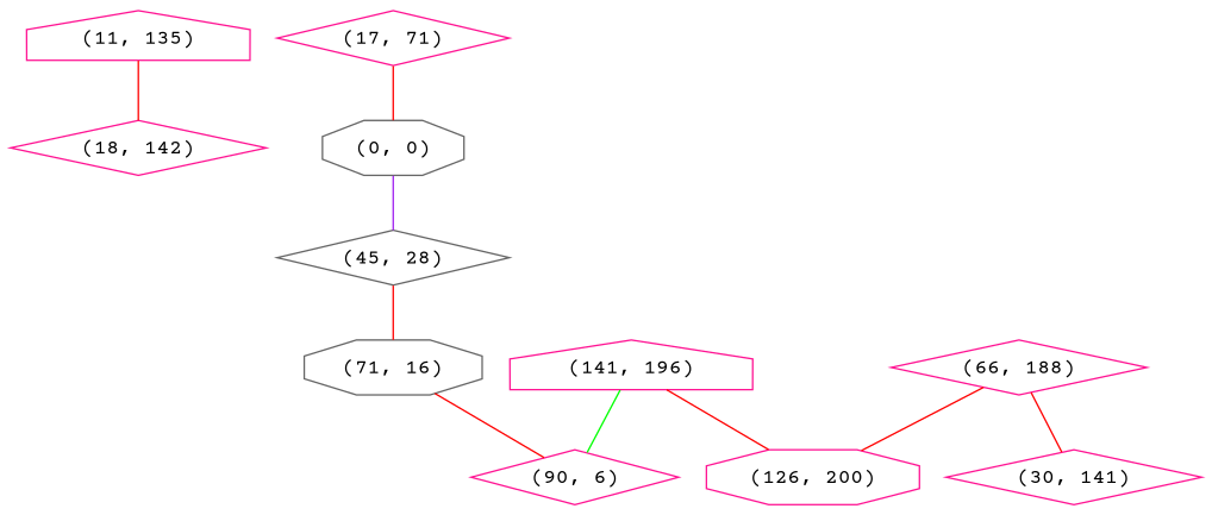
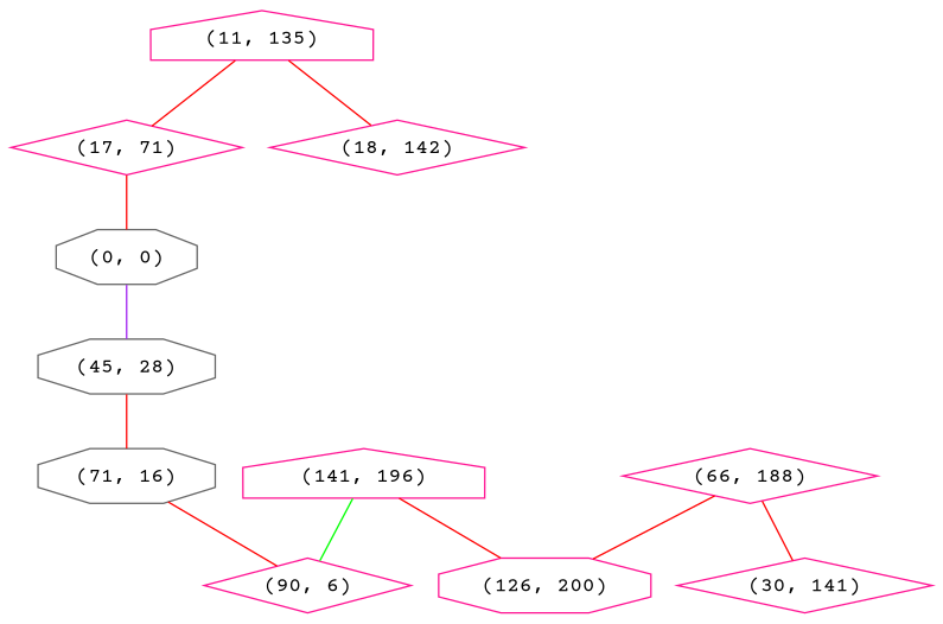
  graph {
    fontname="Courier Prime"
    node [color=deeppink fontname="Courier Prime" shape=diamond]
    edge [color=red fontname="Courier Prime" weight=1]
    "(11, 135)" [shape=house]
    "(17, 71)"
    "(18, 142)"
    "(0, 0)" [color=gray40 shape=octagon]
-   "(45, 28)" [color=gray40]
+   "(45, 28)" [color=gray40 shape=octagon]
    "(71, 16)" [color=gray40 shape=octagon]
    "(126, 200)" [shape=octagon]
    "(66, 188)"
    n9 [label="(30, 141)"]
    "(141, 196)" [shape=house]
    "(90, 6)"
+   "(11, 135)" -- "(17, 71)"
    "(11, 135)" -- "(18, 142)"
    "(17, 71)" -- "(0, 0)"
    "(0, 0)" -- "(45, 28)" [color=purple weight=4]
    "(45, 28)" -- "(71, 16)"
    "(71, 16)" -- "(90, 6)"
    "(66, 188)" -- "(126, 200)"
    "(66, 188)" -- n9
    "(141, 196)" -- "(126, 200)"
    "(141, 196)" -- "(90, 6)" [color=green weight=2]
  }
